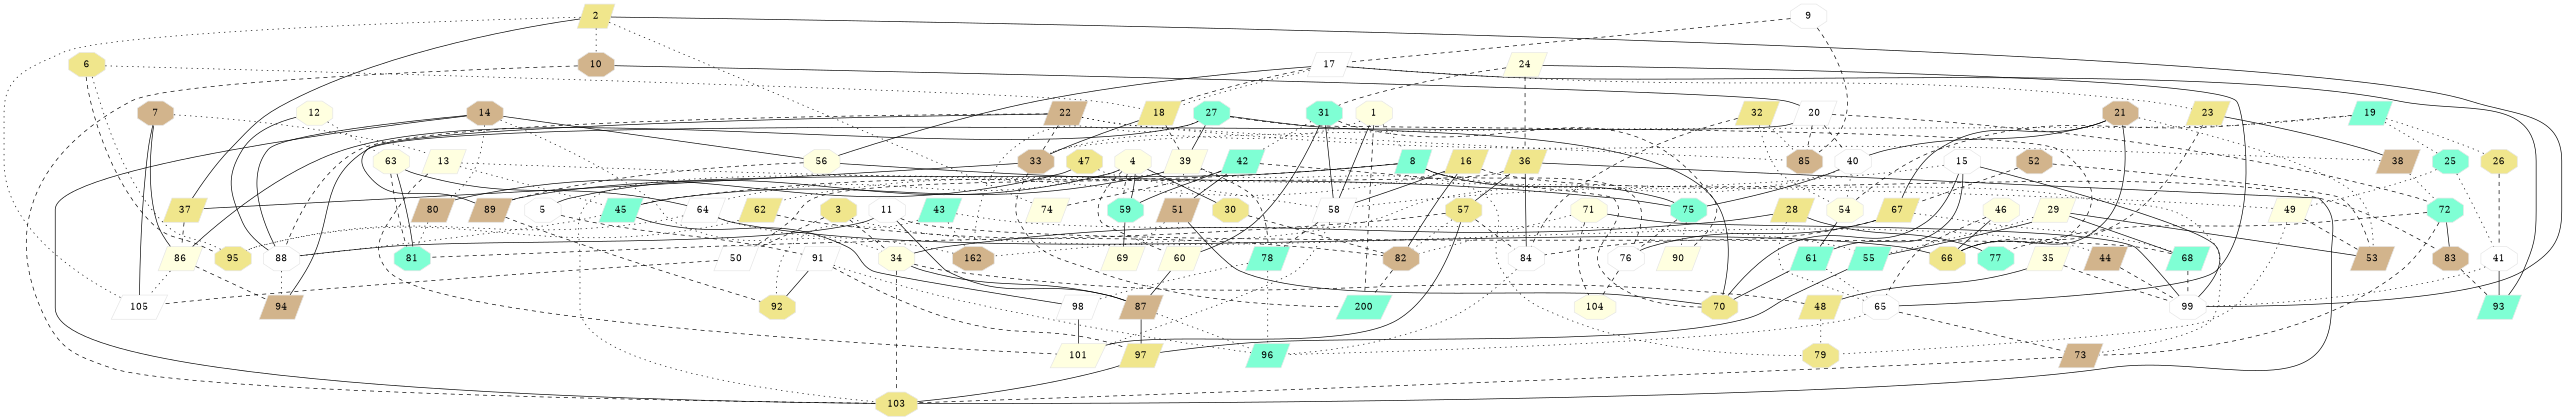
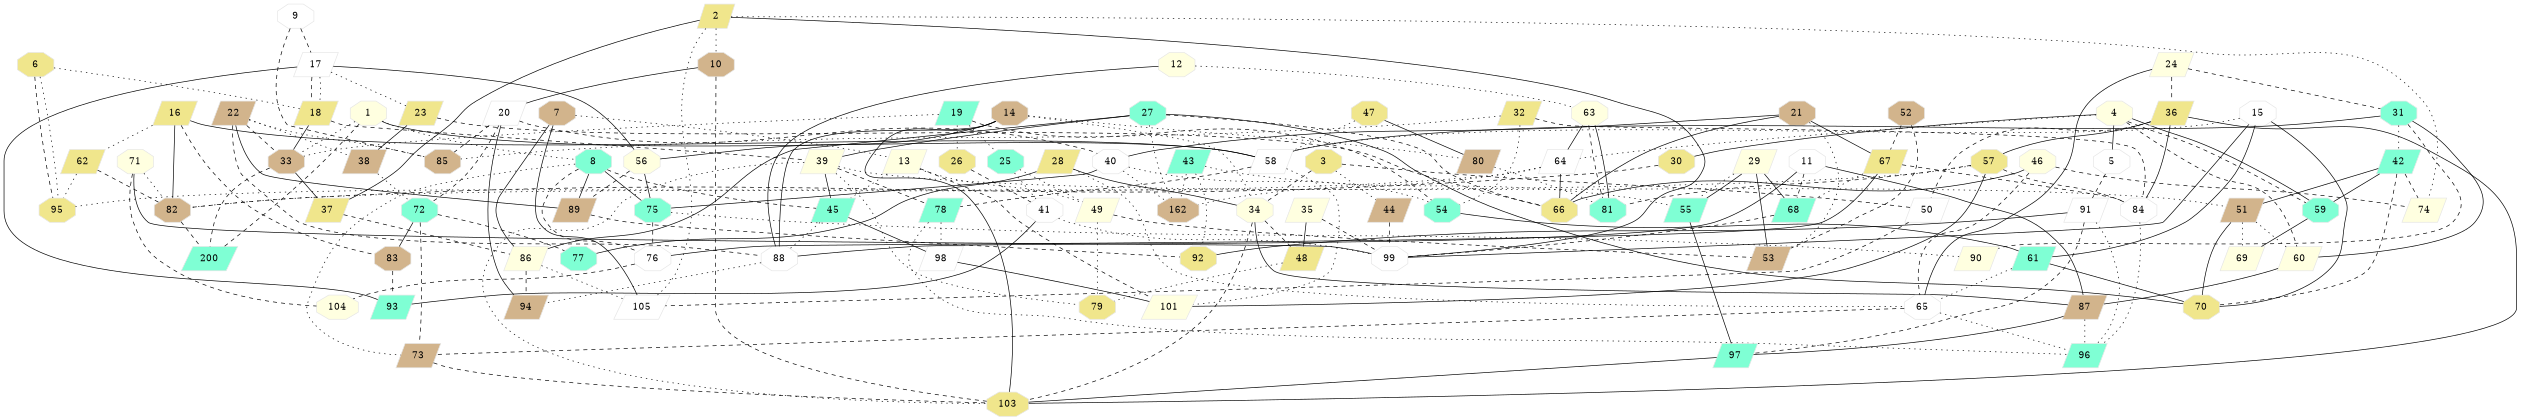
  graph {
    node [color=gray90 fillcolor=khaki shape=parallelogram style=filled]
    edge [style=solid]
    1 [fillcolor=lightyellow shape=octagon]
-   8 [fillcolor=aquamarine]
+   8 [fillcolor=aquamarine shape=octagon]
    33 [fillcolor=tan shape=octagon]
    58 [fillcolor=white]
    n5 [fillcolor=aquamarine label=200]
    45 [fillcolor=aquamarine]
    73 [fillcolor=tan]
    75 [fillcolor=aquamarine shape=octagon]
    76 [fillcolor=white shape=octagon]
    89 [fillcolor=tan]
    37
    101 [fillcolor=lightyellow]
    78 [fillcolor=aquamarine]
    10 [fillcolor=tan shape=octagon]
    2
    74 [fillcolor=lightyellow]
    99 [fillcolor=white shape=octagon]
    105 [fillcolor=white]
    20 [fillcolor=white]
    103 [shape=octagon]
    86 [fillcolor=lightyellow]
    3 [shape=octagon]
    34 [fillcolor=lightyellow shape=octagon]
    44 [fillcolor=tan]
    50 [fillcolor=white]
    87 [fillcolor=tan]
    48
    4 [fillcolor=lightyellow shape=octagon]
    5 [fillcolor=white shape=octagon]
    30 [shape=octagon]
    59 [fillcolor=aquamarine shape=octagon]
    60 [fillcolor=lightyellow]
    64 [fillcolor=white]
    91 [fillcolor=white]
    82 [fillcolor=tan shape=octagon]
    69 [fillcolor=lightyellow]
    95 [shape=octagon]
    66 [shape=octagon]
    n39 [fillcolor=tan label=162 shape=octagon]
    92 [shape=octagon]
-   97
+   97 [fillcolor=aquamarine]
    96 [fillcolor=aquamarine]
    6 [shape=octagon]
    18
    39 [fillcolor=lightyellow]
    7 [fillcolor=tan shape=octagon]
    13 [fillcolor=lightyellow]
    49 [fillcolor=lightyellow]
    94 [fillcolor=tan]
    88 [fillcolor=white shape=octagon]
    98 [fillcolor=white]
    90 [fillcolor=lightyellow]
    104 [fillcolor=lightyellow shape=octagon]
    9 [fillcolor=white shape=octagon]
    17 [fillcolor=white]
    85 [fillcolor=tan shape=octagon]
    56 [fillcolor=lightyellow shape=octagon]
    23
    93 [fillcolor=aquamarine]
    40 [fillcolor=white shape=octagon]
    72 [fillcolor=aquamarine shape=octagon]
    11 [fillcolor=white shape=octagon]
    68 [fillcolor=aquamarine]
    12 [fillcolor=lightyellow shape=octagon]
    63 [fillcolor=lightyellow shape=octagon]
    81 [fillcolor=aquamarine shape=octagon]
    53 [fillcolor=tan]
    79 [shape=octagon]
    14 [fillcolor=tan shape=octagon]
    80 [fillcolor=tan]
    15 [fillcolor=white shape=octagon]
    61 [fillcolor=aquamarine]
    70 [shape=octagon]
    65 [fillcolor=white shape=octagon]
    16
    62
    83 [fillcolor=tan shape=octagon]
    38 [fillcolor=tan]
    51 [fillcolor=tan]
    19 [fillcolor=aquamarine]
    25 [fillcolor=aquamarine shape=octagon]
    26 [shape=octagon]
-   54 [fillcolor=lightyellow shape=octagon]
+   54 [fillcolor=aquamarine shape=octagon]
    41 [fillcolor=white shape=octagon]
    77 [fillcolor=aquamarine shape=octagon]
    21 [fillcolor=tan shape=octagon]
    67
    84 [fillcolor=white shape=octagon]
    22 [fillcolor=tan]
    24 [fillcolor=lightyellow]
    31 [fillcolor=aquamarine shape=octagon]
    36
    42 [fillcolor=aquamarine]
    57 [shape=octagon]
    27 [fillcolor=aquamarine shape=octagon]
    28
    29 [fillcolor=lightyellow]
    55 [fillcolor=aquamarine]
    32
    35 [fillcolor=lightyellow]
    43 [fillcolor=aquamarine]
    46 [fillcolor=lightyellow shape=octagon]
    47 [shape=octagon]
    52 [fillcolor=tan shape=octagon]
    71 [fillcolor=lightyellow shape=octagon]
    1 -- 8 [style=dotted]
    1 -- 33 [style=dotted]
    1 -- 58
    1 -- n5 [style=dashed]
    8 -- 45 [style=dashed]
    8 -- 73 [style=dotted]
    8 -- 75
    8 -- 76 [style=dashed]
    8 -- 89
    33 -- n5 [style=dashed]
    33 -- 37
    58 -- 101 [style=dotted]
    58 -- 78 [style=dashed]
    45 -- 88 [style=dotted]
    45 -- 98
    73 -- 103 [style=dashed]
    75 -- 76 [style=dashed]
    75 -- 90 [style=dotted]
    76 -- 104 [style=dashed]
    89 -- 92 [style=dashed]
    37 -- 86 [style=dashed]
    78 -- 96 [style=dotted]
    78 -- 98 [style=dotted]
    10 -- 20
    10 -- 103 [style=dashed]
    2 -- 37
    2 -- 10 [style=dotted]
    2 -- 74 [style=dotted]
    2 -- 99
    2 -- 105 [style=dotted]
    20 -- 94
    20 -- 85 [style=dashed]
    20 -- 40 [style=dashed]
    20 -- 72 [style=dashed]
    86 -- 105 [style=dotted]
    86 -- 94 [style=dashed]
    3 -- 34 [style=dashed]
    3 -- 44 [style=dotted]
    3 -- 50 [style=dashed]
    34 -- 103 [style=dashed]
    34 -- 87
    34 -- 48 [style=dashed]
    44 -- 99 [style=dashed]
    50 -- 105 [style=dashed]
    87 -- 97
    87 -- 96 [style=dotted]
    48 -- 79 [style=dotted]
    4 -- 5
    4 -- 30
    4 -- 59 [style=dashed]
    4 -- 59
    4 -- 60 [style=dashed]
    4 -- 64 [style=dotted]
    5 -- 91 [style=dashed]
    30 -- 82 [style=dashed]
    59 -- 69
    60 -- 87
    64 -- 95 [style=dotted]
    64 -- 66
    64 -- n39 [style=dotted]
    91 -- 92
    91 -- 97 [style=dashed]
    91 -- 96 [style=dotted]
    82 -- n5 [style=dashed]
    97 -- 103
    6 -- 95 [style=dashed]
    6 -- 95 [style=dotted]
    6 -- 18 [style=dotted]
    18 -- 33
    18 -- 39 [style=dashed]
    39 -- 45
    39 -- 78 [style=dashed]
    39 -- 103 [style=dotted]
    39 -- 79 [style=dotted]
    39 -- 51 [style=dotted]
    7 -- 105
    7 -- 86
    7 -- 13 [style=dotted]
    13 -- 45 [style=dotted]
    13 -- 101 [style=dashed]
    13 -- 49 [style=dotted]
    49 -- 53 [style=dashed]
    49 -- 79 [style=dotted]
    88 -- 94 [style=dotted]
    98 -- 101
    9 -- 17 [style=dashed]
    9 -- 85 [style=dashed]
    17 -- 18 [style=dashed]
    17 -- 18 [style=dotted]
    17 -- 56
    17 -- 23 [style=dotted]
    17 -- 93
    56 -- 75
    56 -- 89 [style=dashed]
    23 -- 66 [style=dashed]
    23 -- 38
    40 -- 75
    40 -- n39 [style=dotted]
    40 -- 54 [style=dotted]
    72 -- 73 [style=dashed]
    72 -- 83
    72 -- 77 [style=dashed]
    11 -- 87
    11 -- 88
    11 -- 68 [style=dashed]
    68 -- 99 [style=dashed]
    12 -- 88
    12 -- 63 [style=dotted]
    63 -- 64
    63 -- 81 [style=dashed]
    63 -- 81
    14 -- 103
    14 -- 34 [style=dotted]
    14 -- 88
    14 -- 56
    14 -- 80 [style=dotted]
    80 -- 81 [style=dotted]
    15 -- 58 [style=dotted]
    15 -- 99
    15 -- 61
    15 -- 70
    61 -- 70
    61 -- 65 [style=dotted]
    65 -- 73 [style=dashed]
    65 -- 96 [style=dotted]
    16 -- 58
    16 -- 82
    16 -- 62 [style=dotted]
    16 -- 83 [style=dashed]
    62 -- 82 [style=dashed]
    62 -- 95 [style=dotted]
    83 -- 93 [style=dashed]
    38 -- 72 [style=dotted]
    51 -- 60 [style=dotted]
    51 -- 69 [style=dotted]
    51 -- 70
    19 -- 33 [style=dotted]
    19 -- 25 [style=dotted]
    19 -- 26 [style=dotted]
    19 -- 54 [style=dashed]
    25 -- 49 [style=dotted]
    25 -- 41 [style=dotted]
    26 -- 41 [style=dashed]
    54 -- 61
    41 -- 99 [style=dotted]
    41 -- 93
    21 -- 66
    21 -- 40
    21 -- 53 [style=dotted]
    21 -- 67
    67 -- 76
    67 -- 68 [style=dotted]
    67 -- 84 [style=dashed]
    84 -- 96 [style=dotted]
    22 -- 33 [style=dashed]
    22 -- 89
    22 -- 88 [style=dashed]
    22 -- 85 [style=dotted]
    22 -- 38 [style=dotted]
    24 -- 65
    24 -- 31 [style=dashed]
    24 -- 36 [style=dashed]
    31 -- 58
    31 -- 60
    31 -- 90 [style=dashed]
    31 -- 42 [style=dotted]
    36 -- 103
    36 -- 50 [style=dashed]
    36 -- 84
    36 -- 57
    42 -- 74 [style=dashed]
    42 -- 59
    42 -- 70 [style=dashed]
    42 -- 51
    57 -- 101
    57 -- 82 [style=dotted]
    57 -- 81 [style=dashed]
    57 -- 84 [style=dashed]
    27 -- 86
    27 -- 66 [style=dashed]
    27 -- n39 [style=dotted]
    27 -- 39
    27 -- 70
    28 -- 34
    28 -- 65 [style=dotted]
    28 -- 77
    29 -- 68
    29 -- 53
    29 -- 55 [style=dotted]
    29 -- 55
    55 -- 97
    32 -- 85 [style=dotted]
    32 -- 54 [style=dotted]
    32 -- 84 [style=dashed]
    35 -- 99 [style=dashed]
    35 -- 48
    43 -- n39 [style=dotted]
    43 -- 92 [style=dotted]
    43 -- 55 [style=dotted]
+   46 -- 74 [style=dashed]
    46 -- 66
    46 -- 65 [style=dashed]
    47 -- 58 [style=dotted]
    47 -- 80
    52 -- 53 [style=dashed]
    52 -- 67 [style=dashed]
    71 -- 99
    71 -- 82 [style=dotted]
    71 -- 104 [style=dashed]
  }
